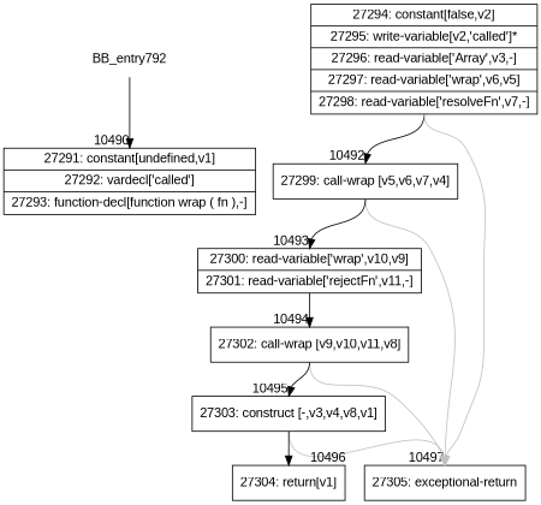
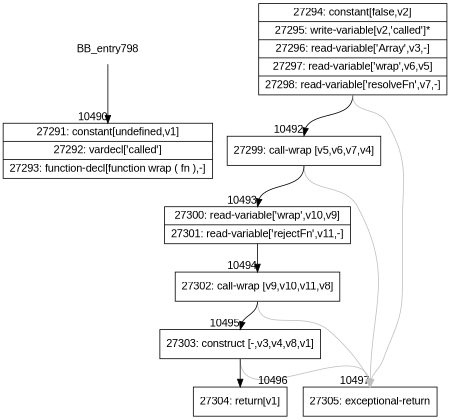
  digraph {
    fontname="Liberation Sans"
    rankdir=TD
    node [fontname="Liberation Sans" shape=record]
    edge [fontname="Liberation Sans" headport=n tailport=s]
-   BB_entry798 [shape=none label=BB_entry792]
+   BB_entry798 [shape=none]
    n2 [label="{27291: constant[undefined,v1]|27292: vardecl['called']|27293: function-decl[function wrap ( fn ),-]}"]
    n3 [label="{27294: constant[false,v2]|27295: write-variable[v2,'called']*|27296: read-variable['Array',v3,-]|27297: read-variable['wrap',v6,v5]|27298: read-variable['resolveFn',v7,-]}"]
    n4 [label="{27299: call-wrap [v5,v6,v7,v4]}"]
    n5 [label="{27305: exceptional-return}"]
    n6 [label="{27300: read-variable['wrap',v10,v9]|27301: read-variable['rejectFn',v11,-]}"]
    n7 [label="{27302: call-wrap [v9,v10,v11,v8]}"]
    n8 [label="{27303: construct [-,v3,v4,v8,v1]}"]
    n9 [label="{27304: return[v1]}"]
    BB_entry798 -> n2 [headlabel="    10490"]
    n3 -> n4 [headlabel="      10492"]
    n3 -> n5 [color=gray headlabel="      10497"]
    n4 -> n5 [color=gray]
    n4 -> n6 [headlabel="      10493"]
    n6 -> n7 [headlabel="      10494"]
    n7 -> n5 [color=gray]
    n7 -> n8 [headlabel="      10495"]
    n8 -> n5 [color=gray]
    n8 -> n9 [headlabel="      10496"]
  }
